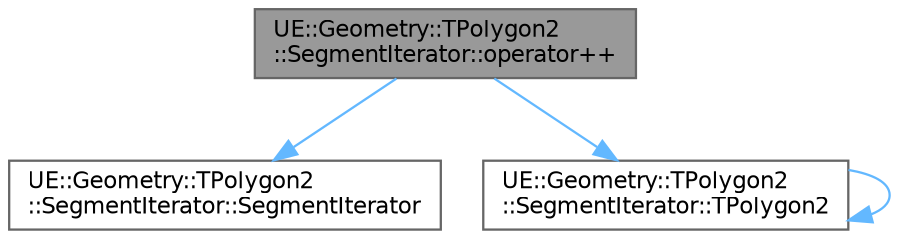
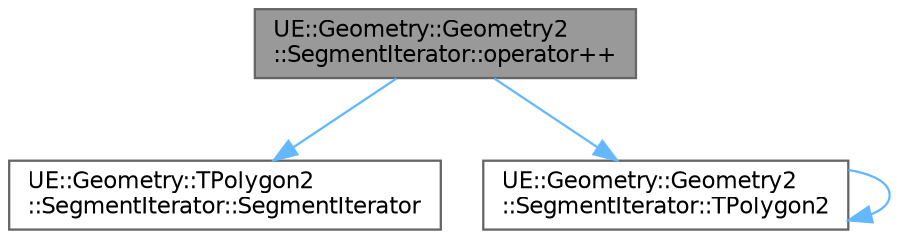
  digraph {
    rankdir=TB
    node [color=grey40 fillcolor=white fontname=Helvetica fontsize=10 shape=box style=filled]
    edge [color=steelblue1 fontname=Helvetica fontsize=10 labelfontname=Helvetica labelfontsize=10 style=solid]
-   n1 [color=gray40 fillcolor=grey60 fontcolor=black height=0.2 label="UE::Geometry::TPolygon2\l::SegmentIterator::operator++" width=0.4]
+   n1 [color=gray40 fillcolor=grey60 fontcolor=black height=0.2 label="UE::Geometry::Geometry2\l::SegmentIterator::operator++" width=0.4]
    n2 [height=0.2 label="UE::Geometry::TPolygon2\l::SegmentIterator::SegmentIterator" width=0.4]
-   n3 [height=0.2 label="UE::Geometry::TPolygon2\l::SegmentIterator::TPolygon2" width=0.4]
+   n3 [height=0.2 label="UE::Geometry::Geometry2\l::SegmentIterator::TPolygon2" width=0.4]
    n1 -> n2
    n1 -> n3
    n3 -> n3
  }
